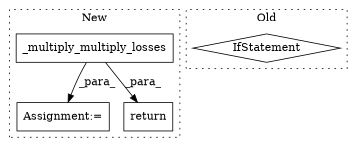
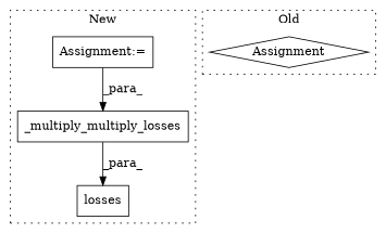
  digraph {
    node [shape=box]
    n1 [a=32 l="24,1" label=_multiply_multiply_losses s="4049,4098"]
    n2 [a=7 l=1 label="Assignment:=" s=3983]
-   n3 [a=41 l=7 label=return s=4037]
-   n4 [a=25 l=56 label=IfStatement s=3096 shape=diamond]
+   n3 [a=41 l=7 label=losses s=4037]
+   n4 [a=25 l=56 label=Assignment s=3096 shape=diamond]
    subgraph cluster_1 {
      label=New
      style=dotted
      n1
      n2
      n3
    }
    subgraph cluster_2 {
      label=Old
      style=dotted
      n4
    }
    n1 -> n3 [label=_para_]
-   n1 -> n2 [label=_para_]
+   n2 -> n1 [label=_para_]
  }
